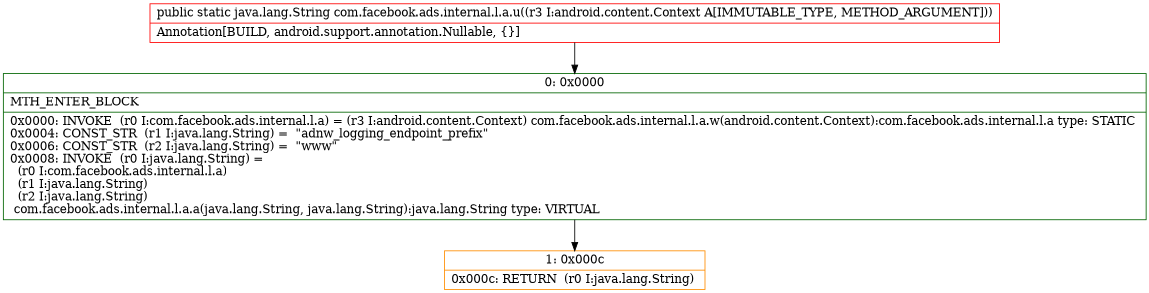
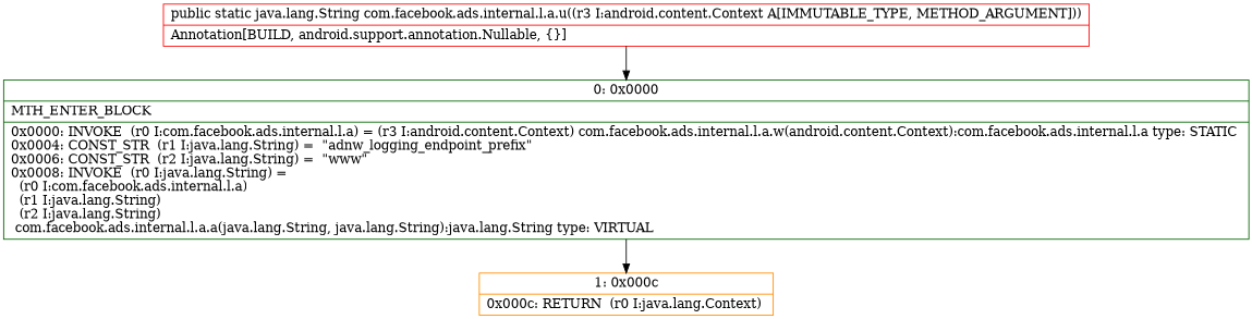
  digraph {
    node [shape=record]
    n1 [label="{0\:\ 0x0000|MTH_ENTER_BLOCK\l|0x0000: INVOKE  (r0 I:com.facebook.ads.internal.l.a) = (r3 I:android.content.Context) com.facebook.ads.internal.l.a.w(android.content.Context):com.facebook.ads.internal.l.a type: STATIC \l0x0004: CONST_STR  (r1 I:java.lang.String) =  \"adnw_logging_endpoint_prefix\" \l0x0006: CONST_STR  (r2 I:java.lang.String) =  \"www\" \l0x0008: INVOKE  (r0 I:java.lang.String) = \l  (r0 I:com.facebook.ads.internal.l.a)\l  (r1 I:java.lang.String)\l  (r2 I:java.lang.String)\l com.facebook.ads.internal.l.a.a(java.lang.String, java.lang.String):java.lang.String type: VIRTUAL \l}" color=darkgreen]
-   n2 [label="{1\:\ 0x000c|0x000c: RETURN  (r0 I:java.lang.String) \l}" color=darkorange]
+   n2 [label="{1\:\ 0x000c|0x000c: RETURN  (r0 I:java.lang.Context) \l}" color=darkorange]
    n3 [label="{public static java.lang.String com.facebook.ads.internal.l.a.u((r3 I:android.content.Context A[IMMUTABLE_TYPE, METHOD_ARGUMENT]))  | Annotation[BUILD, android.support.annotation.Nullable, \{\}]\l}" color=red]
    n1 -> n2
    n3 -> n1
  }
